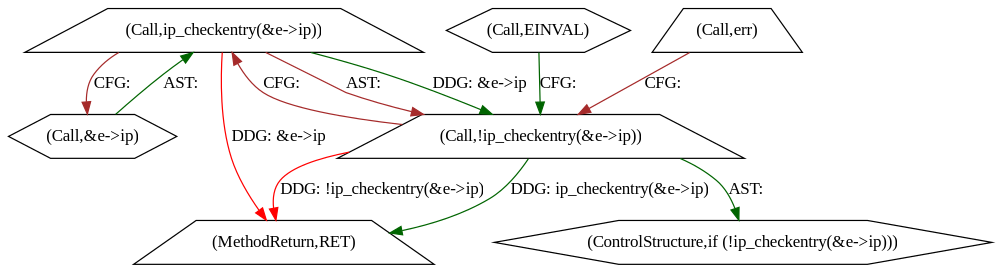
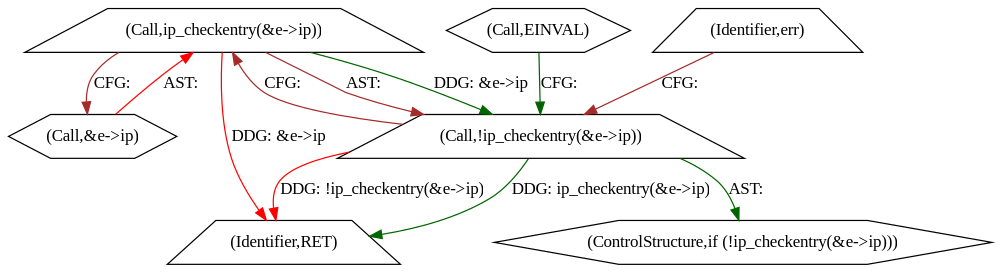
  digraph {
    fontname="Liberation Serif"
    node [fontname="Liberation Serif" shape=trapezium]
    edge [color=brown fontname="Liberation Serif"]
    n1 [label="(Call,ip_checkentry(&e->ip))"]
    n2 [label="(Call,!ip_checkentry(&e->ip))"]
    n3 [label="(Call,&e->ip)" shape=hexagon]
-   n4 [label="(MethodReturn,RET)"]
+   n4 [label="(Identifier,RET)"]
    n5 [label="(ControlStructure,if (!ip_checkentry(&e->ip)))" shape=hexagon]
    n6 [label="(Call,EINVAL)" shape=hexagon]
-   n7 [label="(Call,err)"]
+   n7 [label="(Identifier,err)"]
    n1 -> n2 [label="AST: "]
    n1 -> n2 [color=darkgreen label="DDG: &e->ip"]
    n1 -> n3 [label="CFG: "]
    n1 -> n4 [color=red label="DDG: &e->ip"]
    n2 -> n1 [label="CFG: "]
    n2 -> n4 [color=darkgreen label="DDG: ip_checkentry(&e->ip)"]
    n2 -> n4 [color=red label="DDG: !ip_checkentry(&e->ip)"]
    n2 -> n5 [color=darkgreen label="AST: "]
-   n3 -> n1 [color=darkgreen label="AST: "]
+   n3 -> n1 [color=red label="AST: "]
    n6 -> n2 [color=darkgreen label="CFG: "]
    n7 -> n2 [label="CFG: "]
  }
